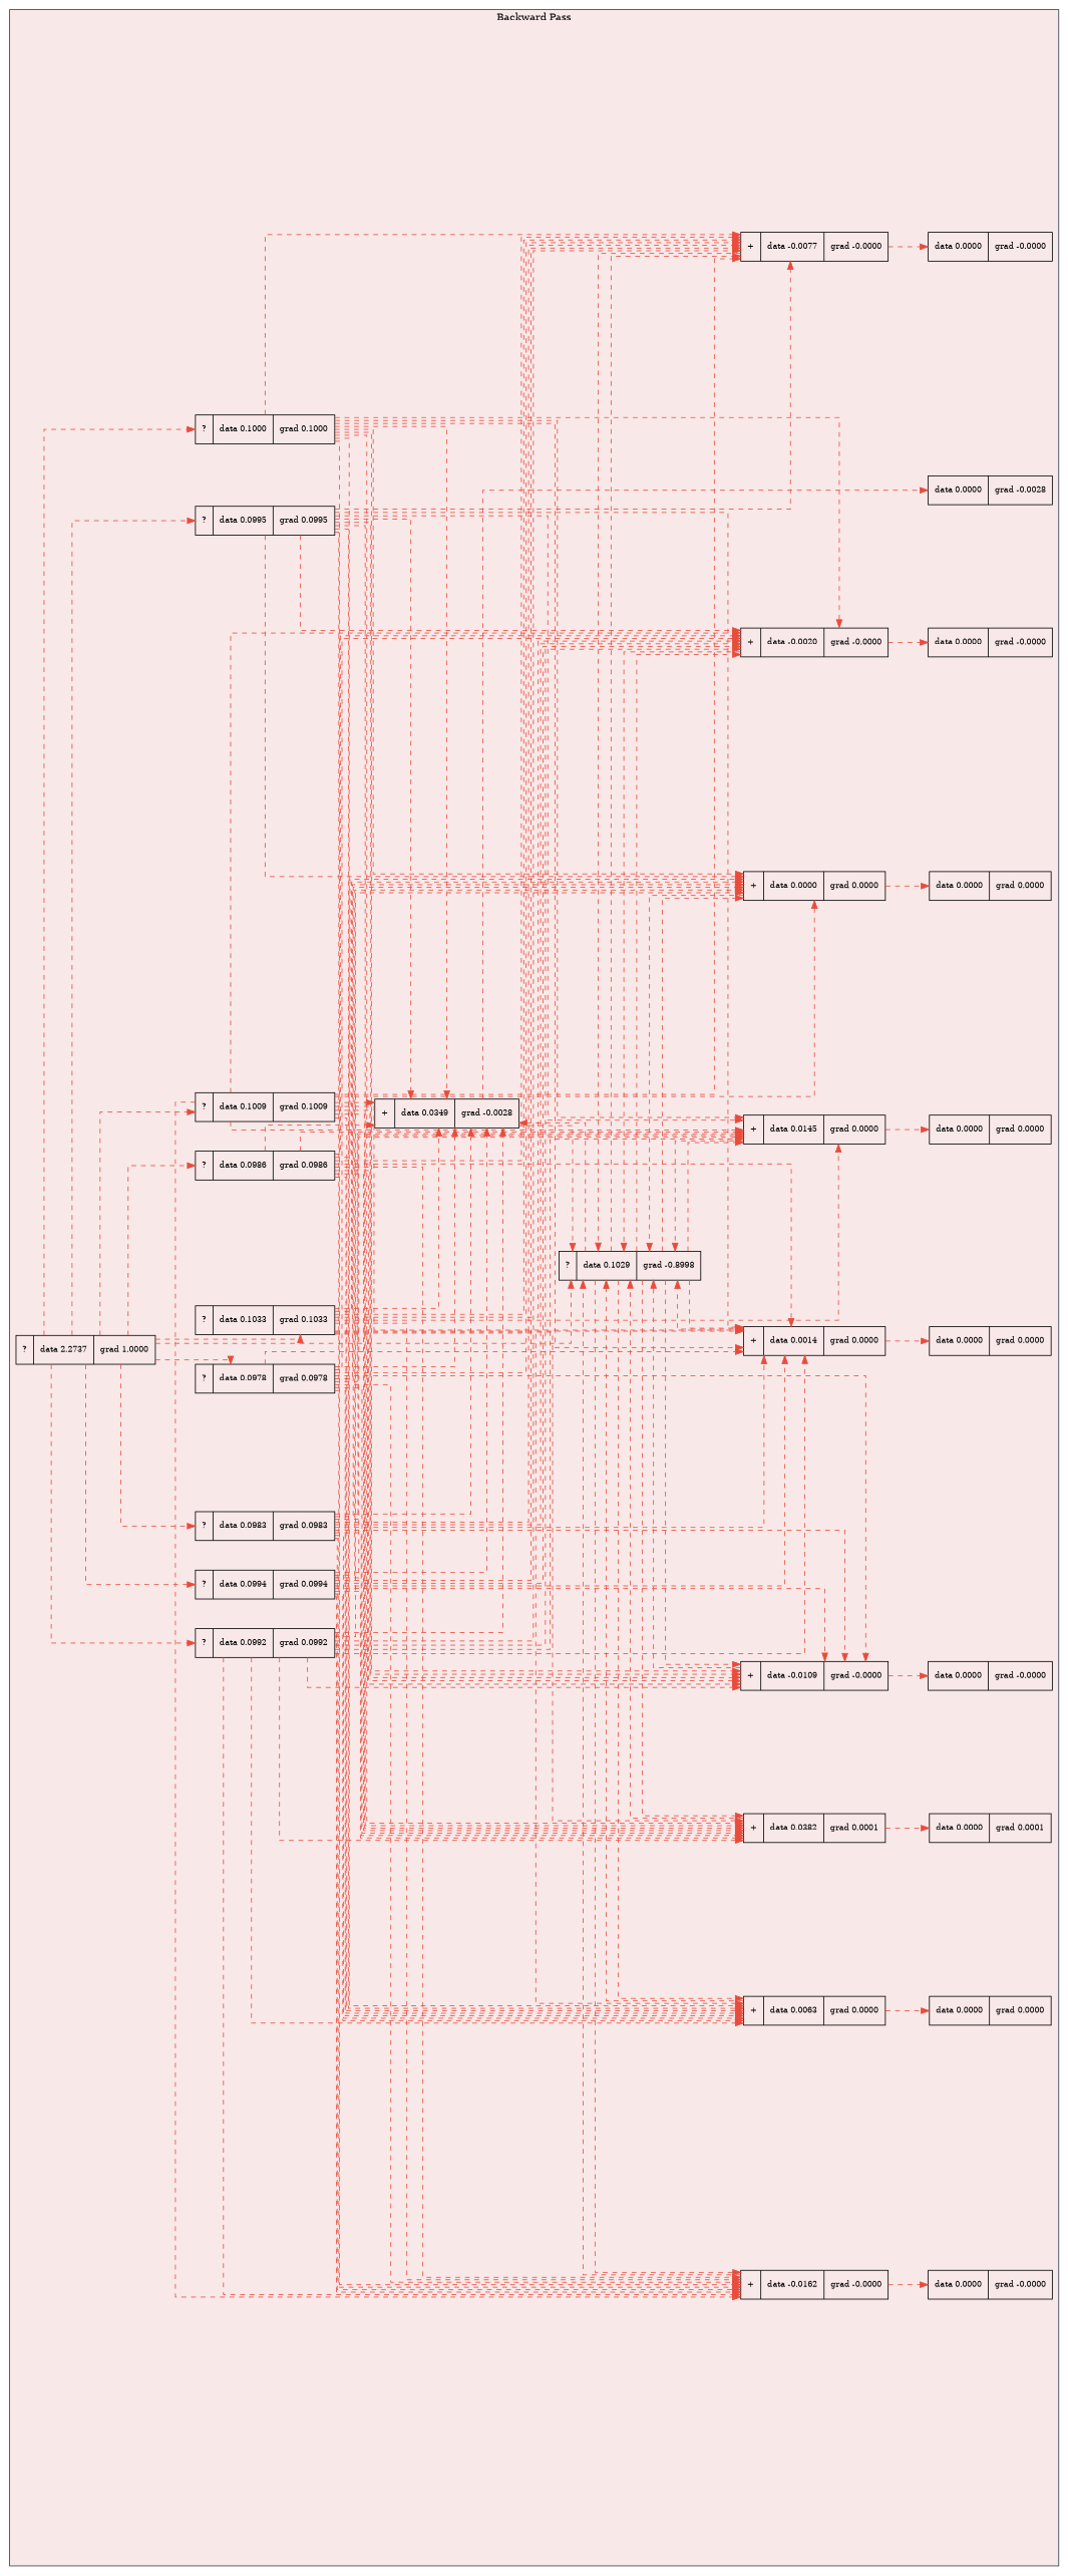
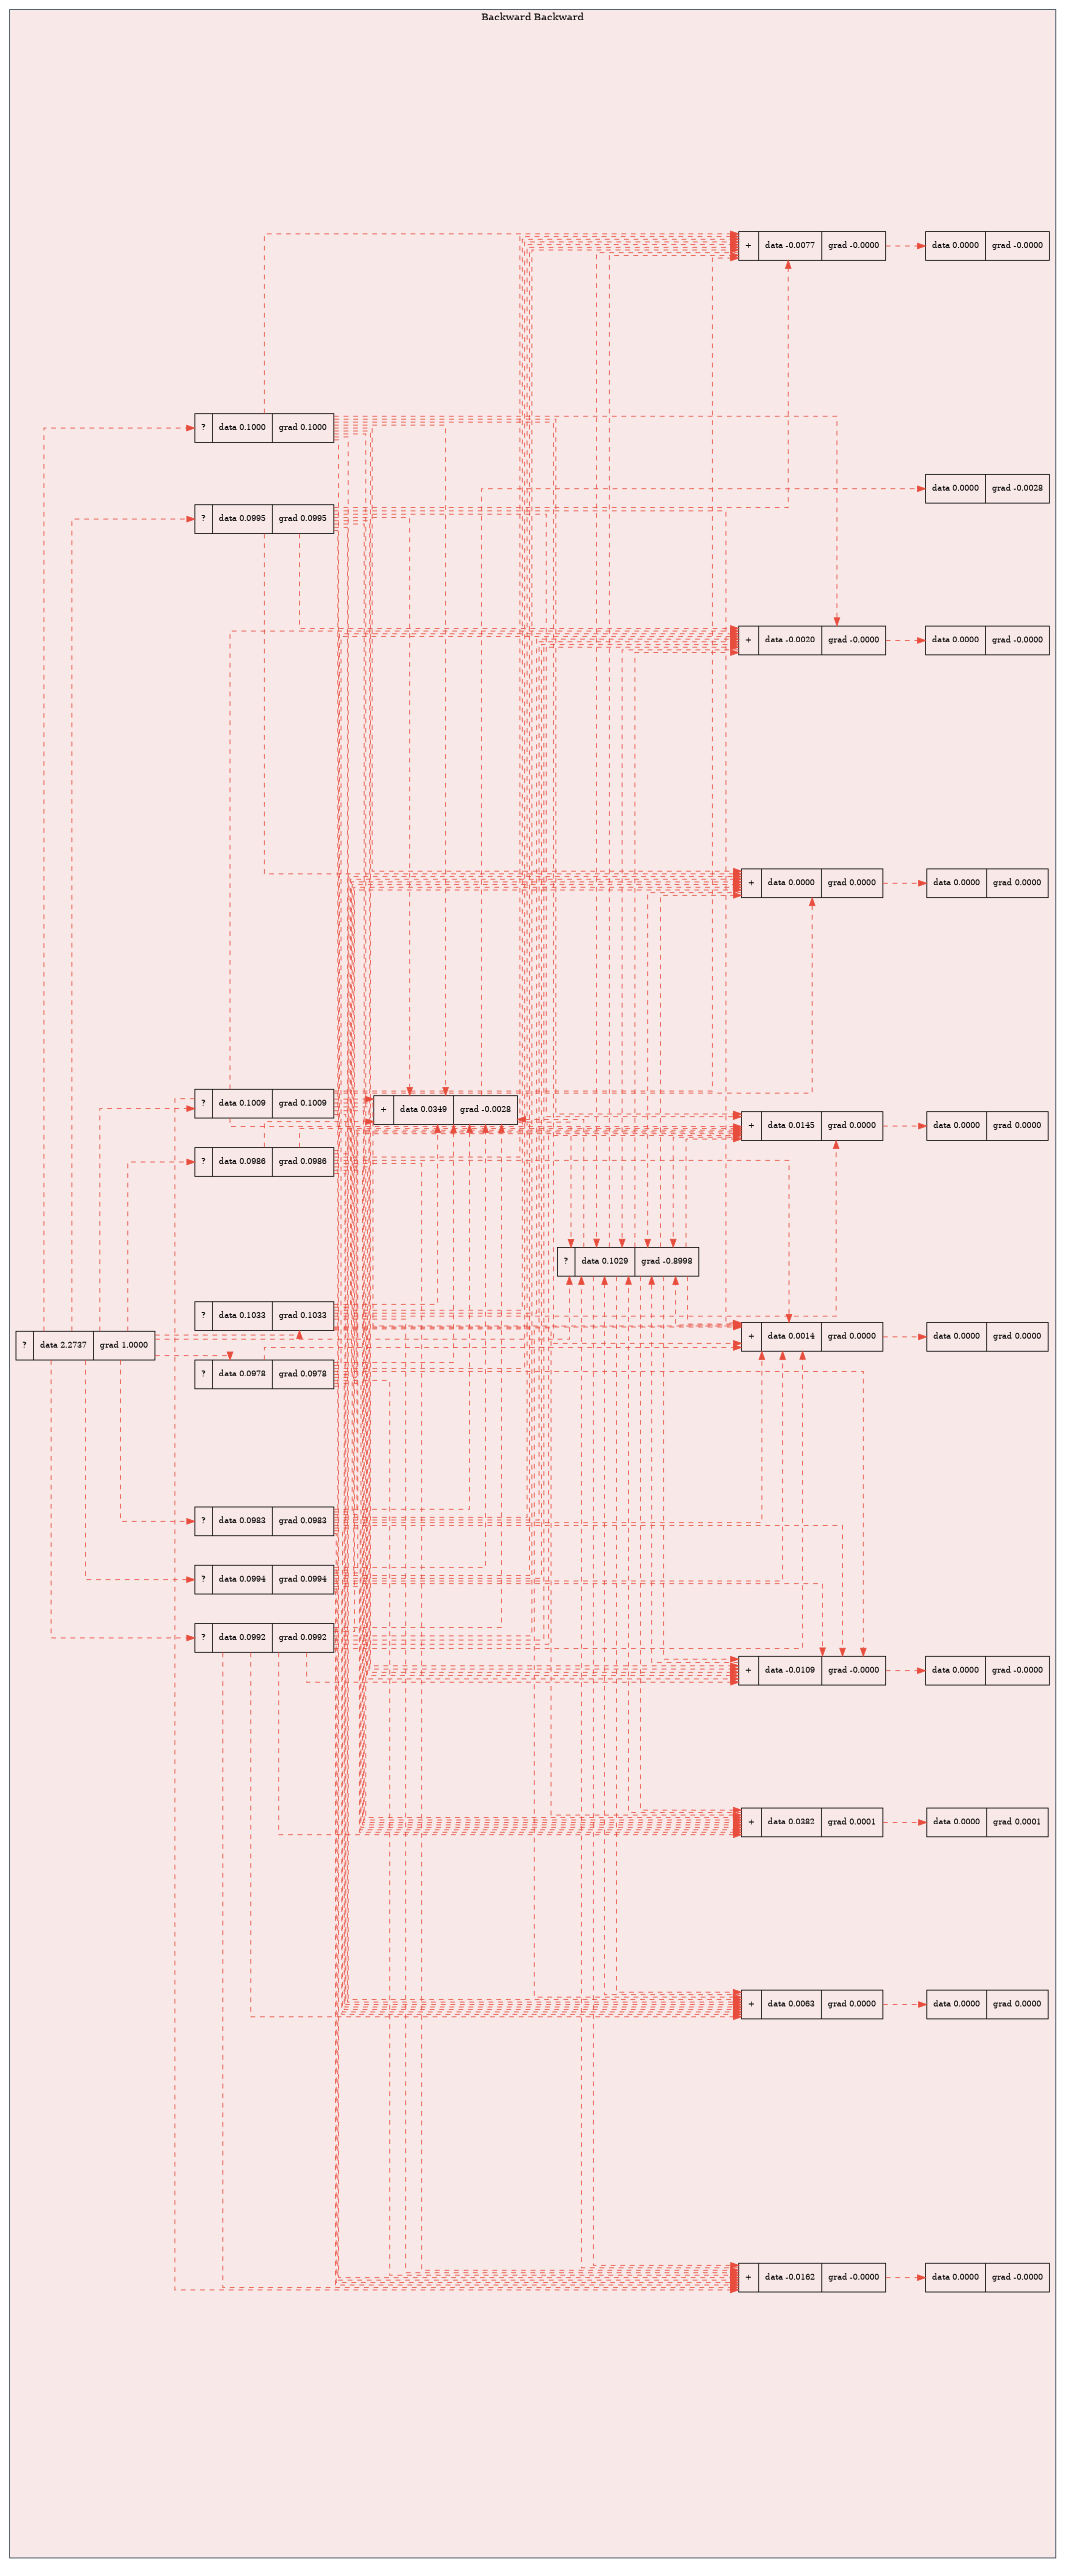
  digraph {
    bgcolor="#ffffff"
    compound=true
    nodesep=0.5
    rankdir=LR
    ranksep=0.7
    splines=ortho
    title="Backward Computation Graph"
    node [fillcolor="#f8e8e8" fontsize=10 shape=record style=filled]
    edge [color="#e74c3c" style=dashed weight=2]
    n1 [label="{data 0.0000 | grad -0.0000}"]
    n2 [label="{data 0.0000 | grad -0.0000}"]
    n3 [label="{data 0.0000 | grad 0.0001}"]
    n4 [label="{data 0.0000 | grad 0.0000}"]
    n5 [label="{data 0.0000 | grad 0.0000}"]
    n6 [label="{data 0.0000 | grad 0.0000}"]
    n7 [label="{data 0.0000 | grad -0.0000}"]
    n8 [label="{data 0.0000 | grad -0.0000}"]
    n9 [label="{data 0.0000 | grad 0.0000}"]
    n10 [label="{data 0.0000 | grad -0.0028}"]
    n11 [label="{+ | data 0.0349 | grad -0.0028}"]
    n12 [label="{+ | data 0.0014 | grad 0.0000}"]
    n13 [label="{+ | data -0.0020 | grad -0.0000}"]
    n14 [label="{+ | data -0.0162 | grad -0.0000}"]
    n15 [label="{+ | data 0.0145 | grad 0.0000}"]
    n16 [label="{+ | data 0.0000 | grad 0.0000}"]
    n17 [label="{+ | data 0.0063 | grad 0.0000}"]
    n18 [label="{+ | data 0.0382 | grad 0.0001}"]
    n19 [label="{+ | data -0.0109 | grad -0.0000}"]
    n20 [label="{+ | data -0.0077 | grad -0.0000}"]
    n21 [label="{? | data 0.1029 | grad -0.8998}"]
    n22 [label="{? | data 0.0995 | grad 0.0995}"]
    n23 [label="{? | data 0.0992 | grad 0.0992}"]
    n24 [label="{? | data 0.0978 | grad 0.0978}"]
    n25 [label="{? | data 0.1009 | grad 0.1009}"]
    n26 [label="{? | data 0.0994 | grad 0.0994}"]
    n27 [label="{? | data 0.1000 | grad 0.1000}"]
    n28 [label="{? | data 0.1033 | grad 0.1033}"]
    n29 [label="{? | data 0.0983 | grad 0.0983}"]
    n30 [label="{? | data 0.0986 | grad 0.0986}"]
    n31 [label="{? | data 2.2737 | grad 1.0000}"]
    subgraph cluster_1 {
      color="#2c3e50"
      fillcolor="#f8e8e8"
      fontsize=12
-     label="Backward Pass"
+     label="Backward Backward"
      style=filled
      n11
      n12
      n13
      n14
      n15
      n16
      n17
      n18
      n19
      n20
      n21
      n22
      n23
      n24
      n25
      n26
      n27
      n28
      n29
      n30
      n31
      subgraph sub_2 {
        color="#2c3e50"
        fillcolor="#f8e8e8"
        fontsize=12
        label="Backward Pass"
        rank=same
        style=filled
        n1
        n2
        n3
        n4
        n5
        n6
        n7
        n8
        n9
        n10
      }
    }
    n11 -> n10
    n11 -> n21
    n12 -> n9
    n12 -> n21
    n13 -> n8
    n13 -> n21
    n14 -> n7
    n14 -> n21
    n15 -> n6
    n15 -> n21
    n16 -> n5
    n16 -> n21
    n17 -> n4
    n17 -> n21
    n18 -> n3
    n18 -> n21
    n19 -> n2
    n19 -> n21
    n20 -> n1
    n20 -> n21
    n21 -> n11
    n21 -> n12
    n21 -> n13
    n21 -> n14
    n21 -> n15
    n21 -> n16
    n21 -> n17
    n21 -> n18
    n21 -> n19
    n21 -> n20
    n22 -> n11
    n22 -> n12
    n22 -> n13
    n22 -> n14
    n22 -> n15
    n22 -> n16
    n22 -> n17
    n22 -> n18
    n22 -> n19
    n22 -> n20
    n23 -> n11
    n23 -> n12
    n23 -> n13
    n23 -> n14
    n23 -> n15
    n23 -> n16
    n23 -> n17
    n23 -> n18
    n23 -> n19
    n23 -> n20
    n24 -> n11
    n24 -> n12
    n24 -> n13
    n24 -> n14
    n24 -> n15
    n24 -> n16
    n24 -> n17
    n24 -> n18
    n24 -> n19
    n24 -> n20
    n25 -> n11
    n25 -> n12
    n25 -> n13
    n25 -> n14
    n25 -> n15
    n25 -> n16
    n25 -> n17
    n25 -> n18
    n25 -> n19
    n25 -> n20
    n26 -> n11
    n26 -> n12
    n26 -> n13
    n26 -> n14
    n26 -> n15
    n26 -> n16
    n26 -> n17
    n26 -> n18
    n26 -> n19
    n26 -> n20
    n27 -> n11
    n27 -> n12
    n27 -> n13
    n27 -> n14
    n27 -> n15
    n27 -> n16
    n27 -> n17
    n27 -> n18
    n27 -> n19
    n27 -> n20
    n28 -> n11
    n28 -> n12
    n28 -> n13
    n28 -> n14
    n28 -> n15
    n28 -> n16
    n28 -> n17
    n28 -> n18
    n28 -> n19
    n28 -> n20
    n29 -> n11
    n29 -> n12
    n29 -> n13
    n29 -> n14
    n29 -> n15
    n29 -> n16
    n29 -> n17
    n29 -> n18
    n29 -> n19
    n29 -> n20
    n30 -> n11
    n30 -> n12
    n30 -> n13
    n30 -> n14
    n30 -> n15
    n30 -> n16
    n30 -> n17
    n30 -> n18
    n30 -> n19
    n30 -> n20
    n31 -> n21
    n31 -> n22
    n31 -> n23
    n31 -> n24
    n31 -> n25
    n31 -> n26
    n31 -> n27
    n31 -> n28
    n31 -> n29
    n31 -> n30
  }
